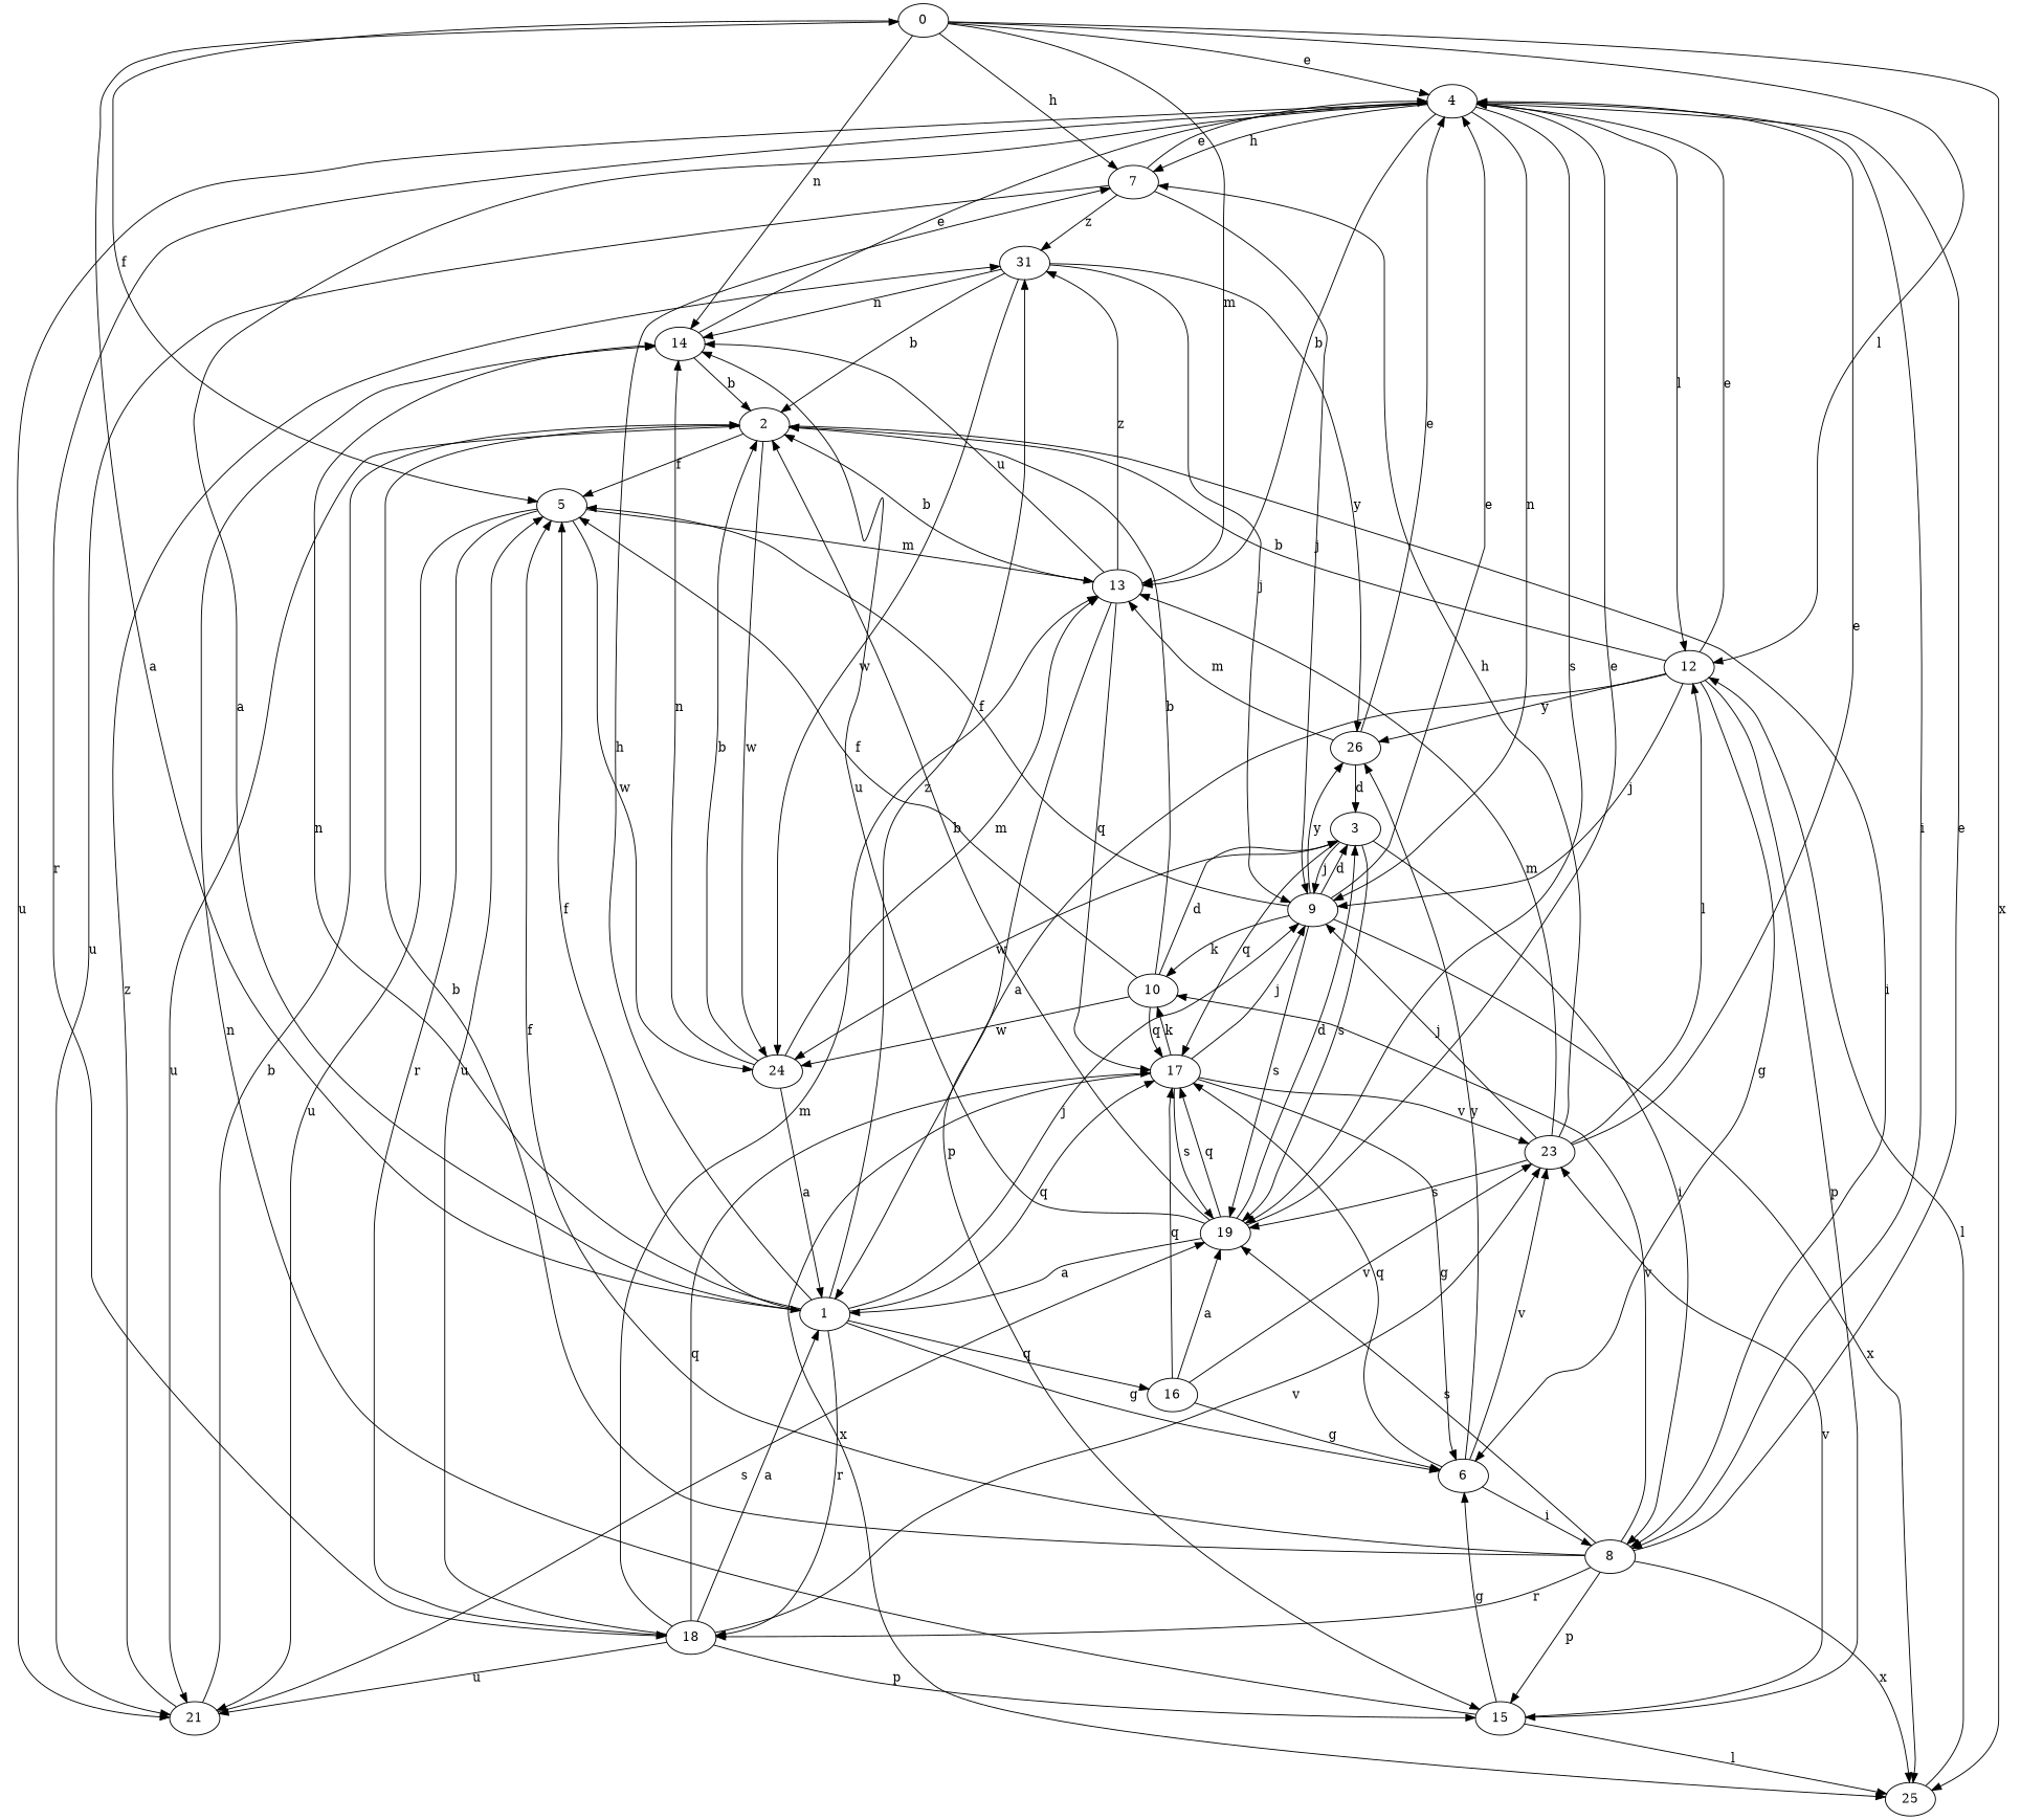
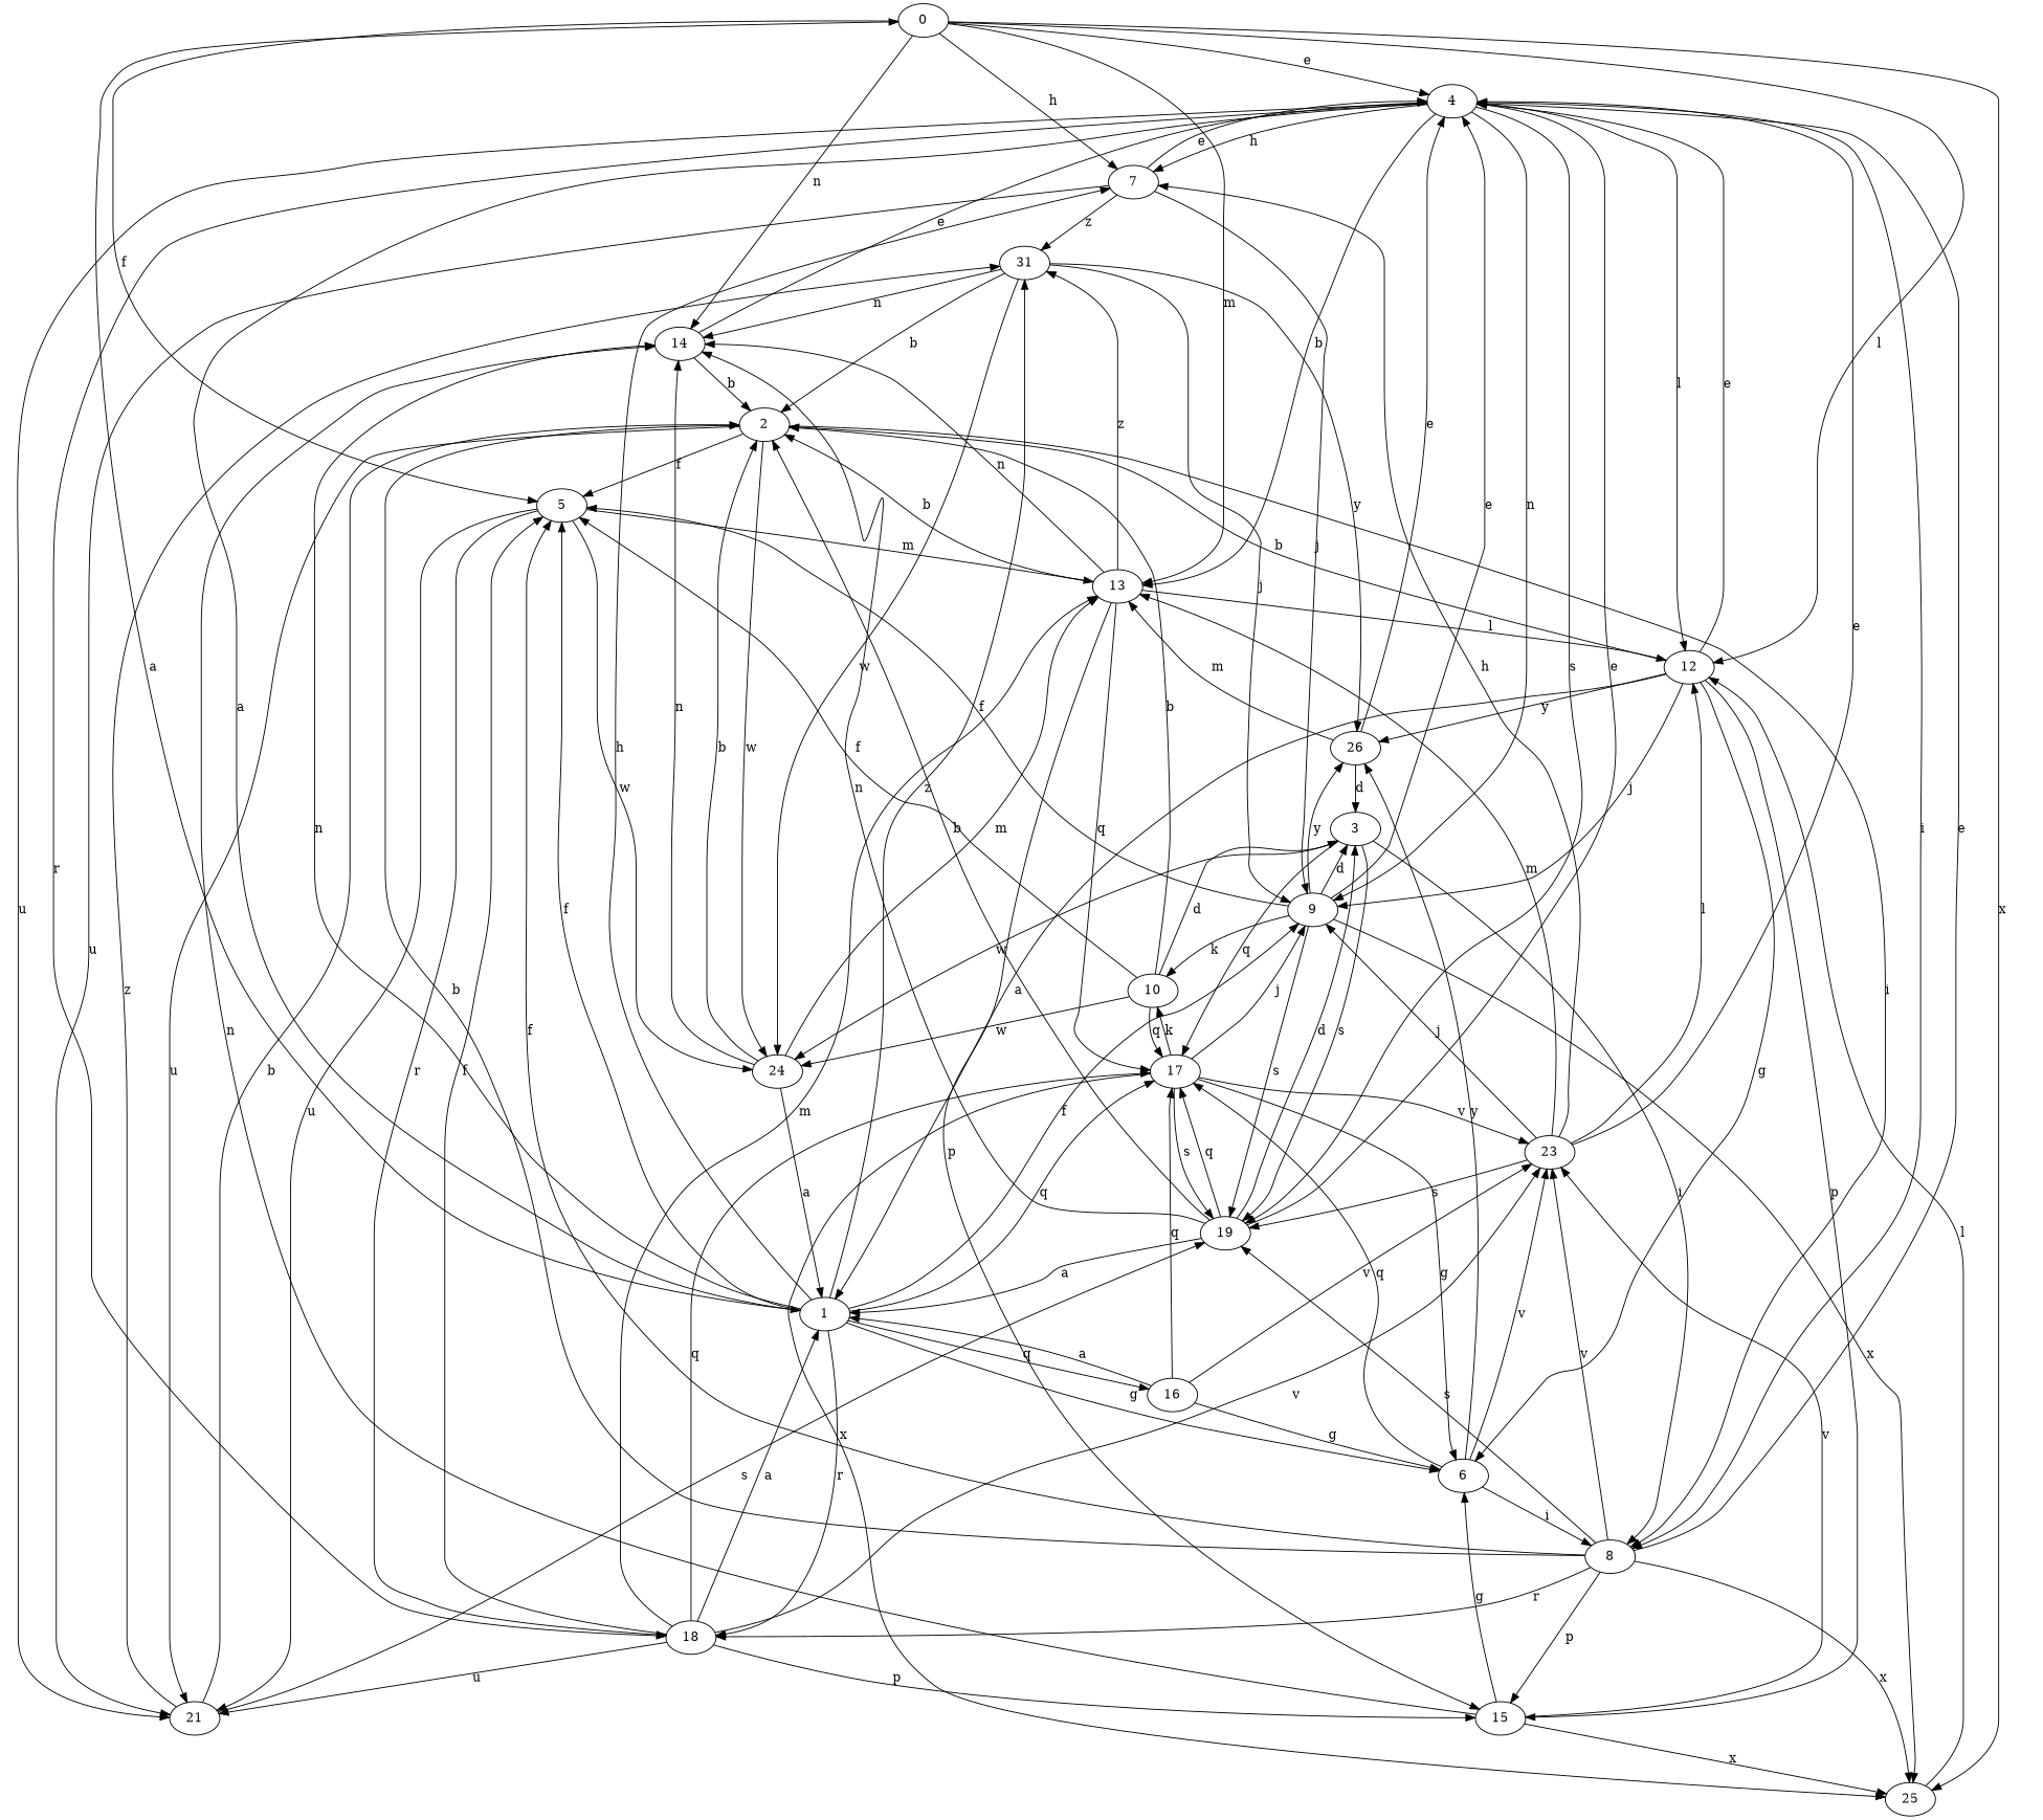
  strict digraph {
    0
    4
    5
    7
    12
    13
    14
    25
    1
    9
    18
    8
    21
    19
    24
    31
    6
    2
    15
    26
    17
    16
    23
    3
    10
    0 -> 4 [label=e]
    0 -> 5 [label=f]
    0 -> 7 [label=h]
    0 -> 12 [label=l]
    0 -> 13 [label=m]
    0 -> 14 [label=n]
    0 -> 25 [label=x]
    4 -> 7 [label=h]
    4 -> 12 [label=l]
    4 -> 13 [label=b]
    4 -> 1 [label=a]
    4 -> 9 [label=n]
    4 -> 18 [label=r]
    4 -> 8 [label=i]
    4 -> 21 [label=u]
    4 -> 19 [label=s]
    5 -> 13 [label=m]
    5 -> 18 [label=r]
    5 -> 21 [label=u]
    5 -> 24 [label=w]
    7 -> 4 [label=e]
    7 -> 9 [label=j]
    7 -> 21 [label=u]
    7 -> 31 [label=z]
    12 -> 4 [label=e]
    12 -> 1 [label=a]
    12 -> 9 [label=j]
    12 -> 6 [label=g]
    12 -> 2 [label=b]
    12 -> 15 [label=p]
    12 -> 26 [label=y]
-   13 -> 14 [label=u]
+   13 -> 12 [label=l]
+   13 -> 14 [label=n]
    13 -> 31 [label=z]
    13 -> 2 [label=b]
    13 -> 15 [label=p]
    13 -> 17 [label=q]
    14 -> 4 [label=e]
    14 -> 2 [label=b]
    25 -> 12 [label=l]
    1 -> 0 [label=a]
    1 -> 5 [label=f]
    1 -> 7 [label=h]
    1 -> 14 [label=n]
-   1 -> 9 [label=j]
+   1 -> 9 [label=f]
    1 -> 18 [label=r]
    1 -> 31 [label=z]
    1 -> 6 [label=g]
    1 -> 17 [label=q]
    1 -> 16 [label=q]
    9 -> 4 [label=e]
    9 -> 5 [label=f]
    9 -> 25 [label=x]
    9 -> 19 [label=s]
    9 -> 26 [label=y]
    9 -> 3 [label=d]
    9 -> 10 [label=k]
-   18 -> 5 [label=u]
+   18 -> 5 [label=f]
    18 -> 13 [label=m]
    18 -> 1 [label=a]
    18 -> 21 [label=u]
    18 -> 15 [label=p]
    18 -> 17 [label=q]
    18 -> 23 [label=v]
    8 -> 4 [label=e]
    8 -> 5 [label=f]
    8 -> 25 [label=x]
    8 -> 18 [label=r]
    8 -> 19 [label=s]
    8 -> 2 [label=b]
    8 -> 15 [label=p]
-   8 -> 10 [label=v]
+   8 -> 23 [label=v]
    21 -> 19 [label=s]
    21 -> 31 [label=z]
    21 -> 2 [label=b]
    19 -> 4 [label=e]
-   19 -> 14 [label=u]
+   19 -> 14 [label=n]
    19 -> 1 [label=a]
    19 -> 2 [label=b]
    19 -> 17 [label=q]
    19 -> 3 [label=d]
    24 -> 13 [label=m]
    24 -> 14 [label=n]
    24 -> 1 [label=a]
    24 -> 2 [label=b]
    31 -> 14 [label=n]
    31 -> 9 [label=j]
    31 -> 24 [label=w]
    31 -> 2 [label=b]
    31 -> 26 [label=y]
    6 -> 8 [label=i]
    6 -> 26 [label=y]
    6 -> 17 [label=q]
    6 -> 23 [label=v]
    2 -> 5 [label=f]
    2 -> 8 [label=i]
    2 -> 21 [label=u]
    2 -> 24 [label=w]
    15 -> 14 [label=n]
-   15 -> 25 [label=l]
+   15 -> 25 [label=x]
    15 -> 6 [label=g]
    15 -> 23 [label=v]
    26 -> 4 [label=e]
    26 -> 13 [label=m]
    26 -> 3 [label=d]
    17 -> 25 [label=x]
    17 -> 9 [label=j]
    17 -> 19 [label=s]
    17 -> 6 [label=g]
    17 -> 23 [label=v]
    17 -> 10 [label=k]
-   16 -> 19 [label=a]
+   16 -> 1 [label=a]
    16 -> 6 [label=g]
    16 -> 17 [label=q]
    16 -> 23 [label=v]
    23 -> 4 [label=e]
    23 -> 7 [label=h]
    23 -> 12 [label=l]
    23 -> 13 [label=m]
    23 -> 9 [label=j]
    23 -> 19 [label=s]
-   3 -> 9 [label=j]
    3 -> 8 [label=i]
    3 -> 19 [label=s]
    3 -> 24 [label=w]
    3 -> 17 [label=q]
    10 -> 5 [label=f]
    10 -> 24 [label=w]
    10 -> 2 [label=b]
    10 -> 17 [label=q]
    10 -> 3 [label=d]
  }
